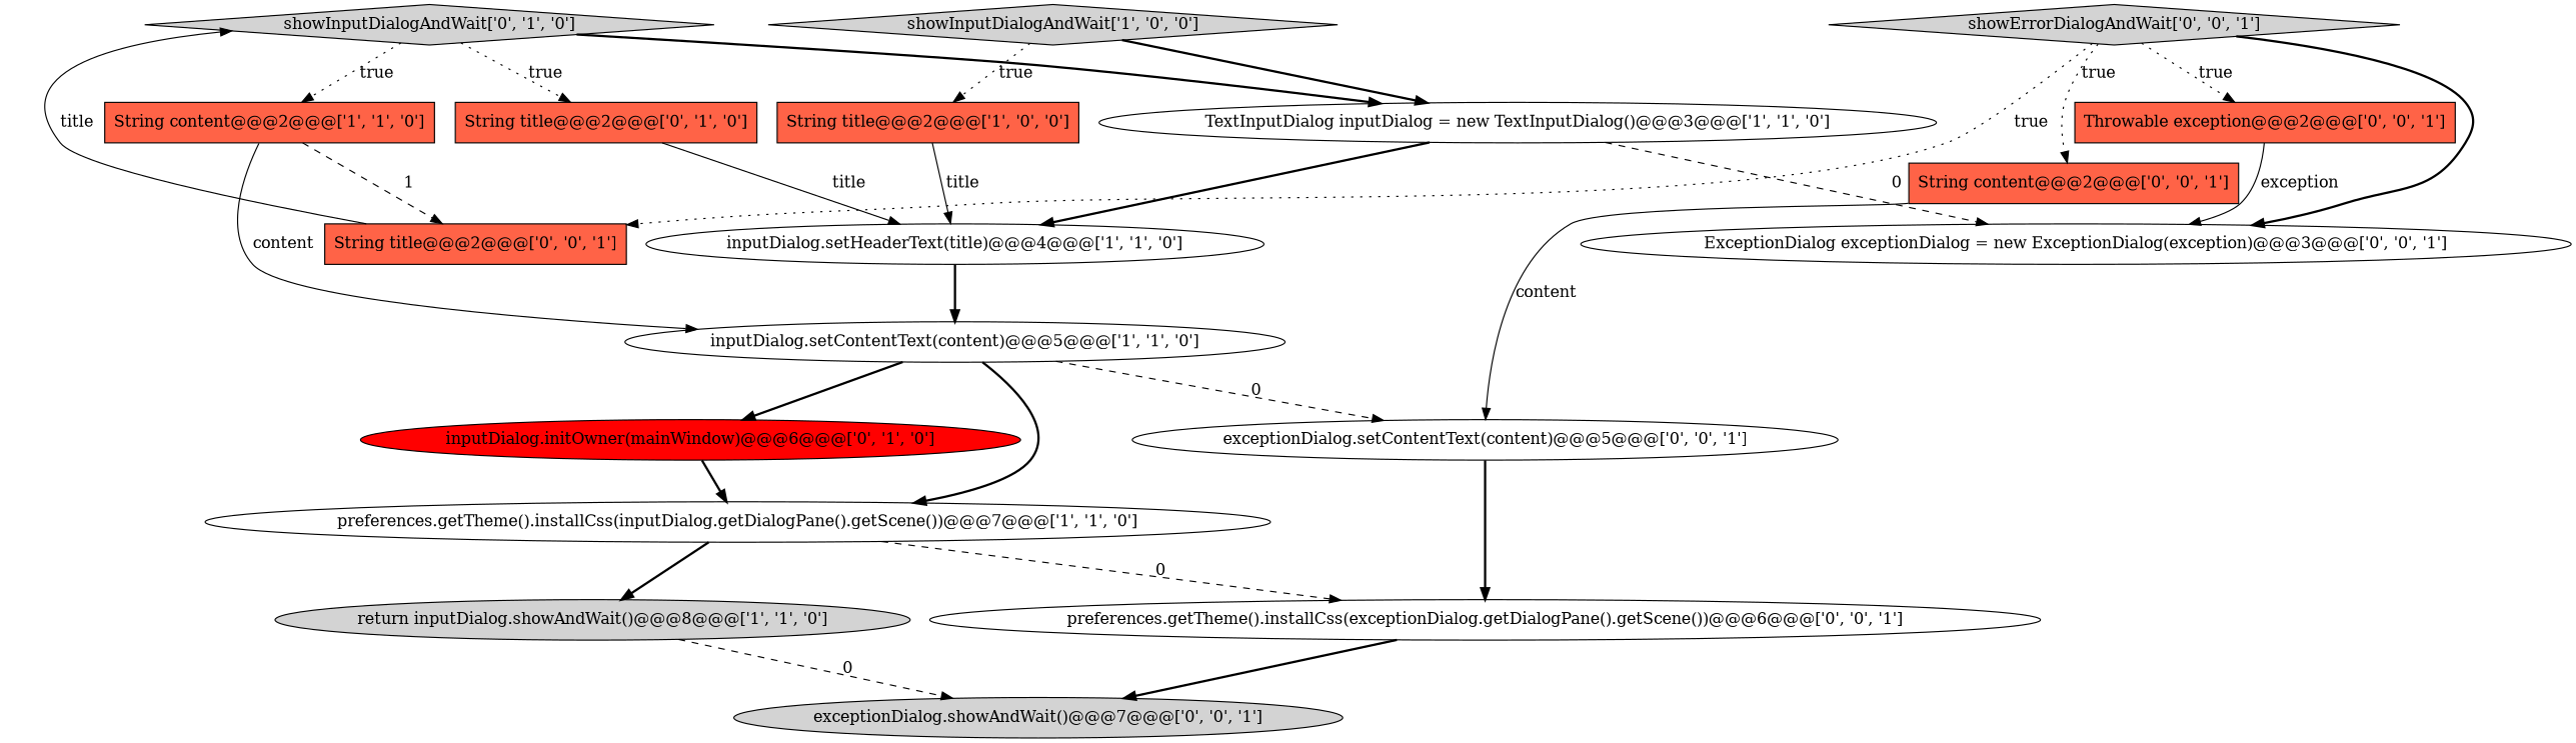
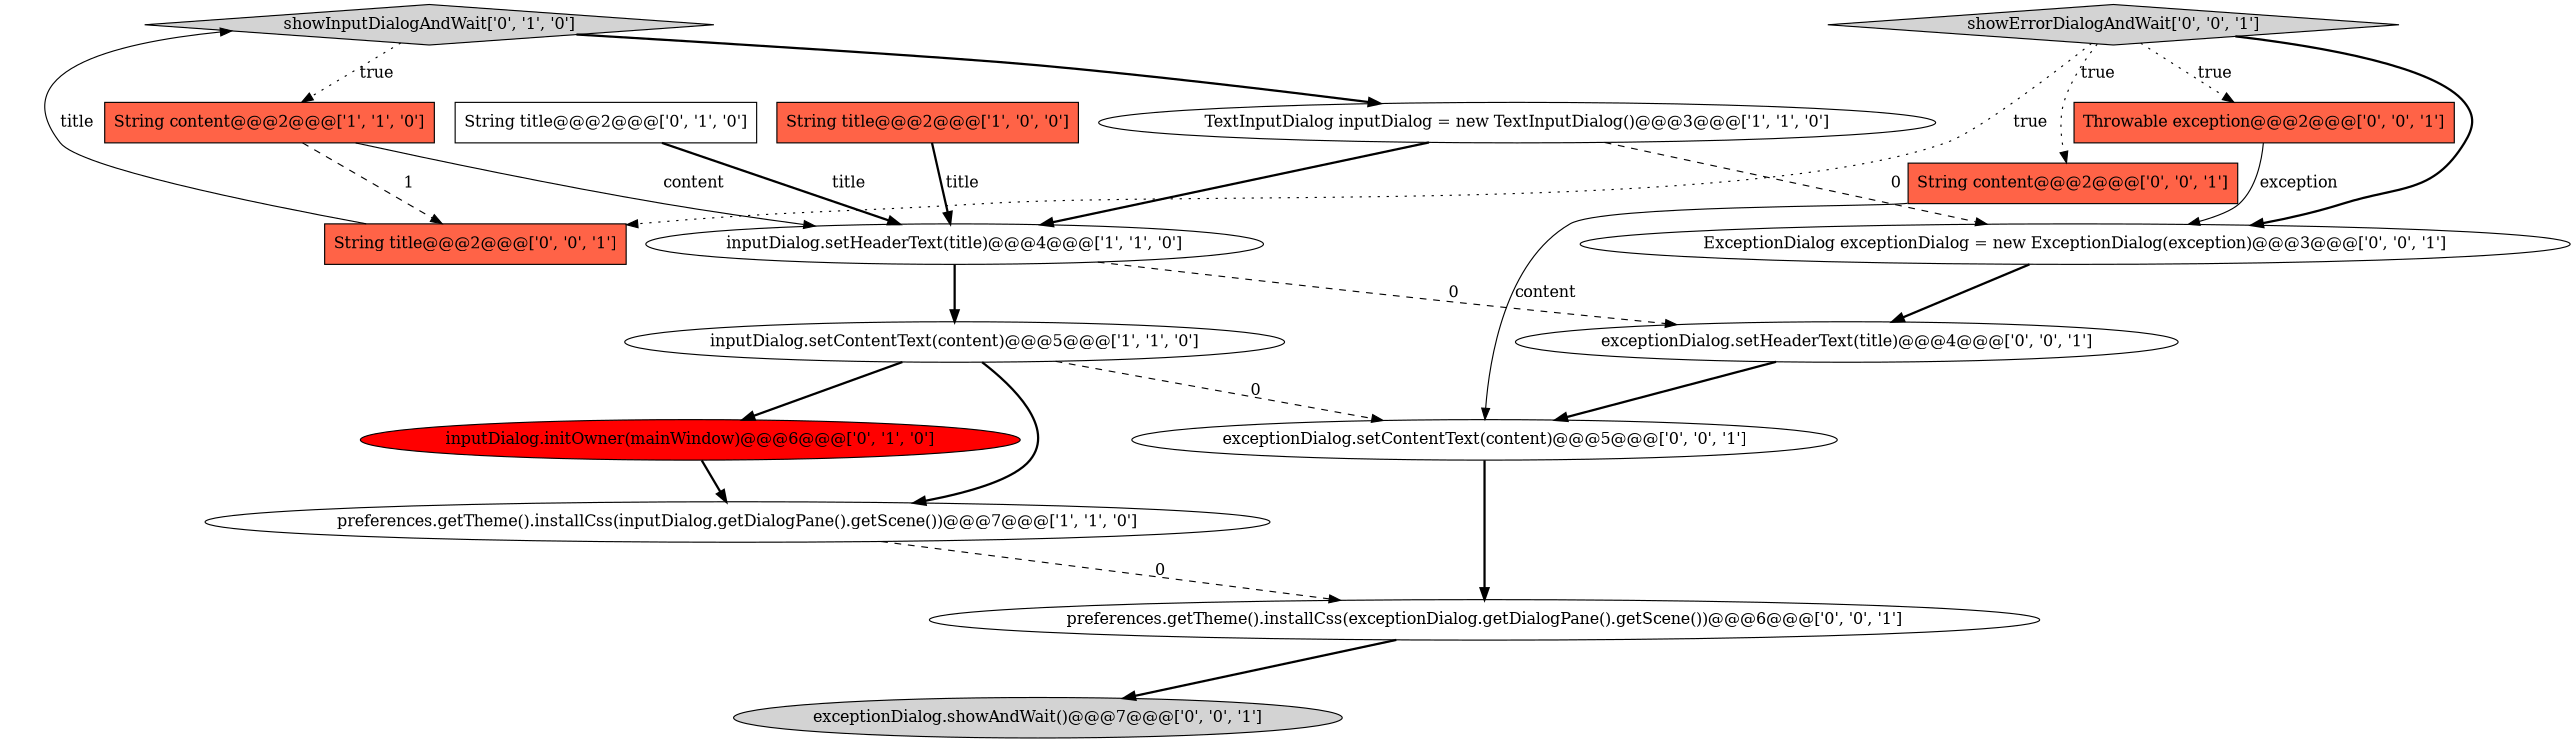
  digraph {
    node [fillcolor=white shape=ellipse style=filled]
    edge [style=bold]
    n1 [fillcolor=lightgray label="showInputDialogAndWait['0', '1', '0']" shape=diamond]
    n2 [fillcolor=tomato label="String content@@@2@@@['1', '1', '0']" shape=box]
-   n3 [fillcolor=tomato label="String title@@@2@@@['0', '1', '0']" shape=box]
+   n3 [label="String title@@@2@@@['0', '1', '0']" shape=box]
    n4 [label="TextInputDialog inputDialog = new TextInputDialog()@@@3@@@['1', '1', '0']"]
    n5 [label="inputDialog.setContentText(content)@@@5@@@['1', '1', '0']"]
    n6 [fillcolor=tomato label="String title@@@2@@@['0', '0', '1']" shape=box]
    n7 [label="inputDialog.setHeaderText(title)@@@4@@@['1', '1', '0']"]
    n8 [label="ExceptionDialog exceptionDialog = new ExceptionDialog(exception)@@@3@@@['0', '0', '1']"]
+   n9 [label="exceptionDialog.setHeaderText(title)@@@4@@@['0', '0', '1']"]
    n10 [label="preferences.getTheme().installCss(inputDialog.getDialogPane().getScene())@@@7@@@['1', '1', '0']"]
    n11 [fillcolor=red label="inputDialog.initOwner(mainWindow)@@@6@@@['0', '1', '0']"]
    n12 [label="exceptionDialog.setContentText(content)@@@5@@@['0', '0', '1']"]
-   n13 [fillcolor=lightgray label="return inputDialog.showAndWait()@@@8@@@['1', '1', '0']"]
    n14 [label="preferences.getTheme().installCss(exceptionDialog.getDialogPane().getScene())@@@6@@@['0', '0', '1']"]
    n15 [fillcolor=lightgray label="exceptionDialog.showAndWait()@@@7@@@['0', '0', '1']"]
    n16 [fillcolor=tomato label="Throwable exception@@@2@@@['0', '0', '1']" shape=box]
    n17 [fillcolor=tomato label="String content@@@2@@@['0', '0', '1']" shape=box]
    n18 [fillcolor=tomato label="String title@@@2@@@['1', '0', '0']" shape=box]
    n19 [fillcolor=lightgray label="showErrorDialogAndWait['0', '0', '1']" shape=diamond]
-   n20 [fillcolor=lightgray label="showInputDialogAndWait['1', '0', '0']" shape=diamond]
    n1 -> n2 [label=true style=dotted]
-   n1 -> n3 [label=true style=dotted]
    n1 -> n4
-   n2 -> n5 [label=content style=solid]
+   n2 -> n7 [label=content style=solid]
    n2 -> n6 [label=1 style=dashed]
-   n3 -> n7 [label=title style=solid]
+   n3 -> n7 [label=title]
    n4 -> n7
    n4 -> n8 [label=0 style=dashed]
    n5 -> n10
    n5 -> n11
    n5 -> n12 [label=0 style=dashed]
    n6 -> n1 [label=title style=solid]
    n7 -> n5
-   n10 -> n13
+   n7 -> n9 [label=0 style=dashed]
+   n8 -> n9
+   n9 -> n12
    n10 -> n14 [label=0 style=dashed]
    n11 -> n10
    n12 -> n14
-   n13 -> n15 [label=0 style=dashed]
    n14 -> n15
    n16 -> n8 [label=exception style=solid]
    n17 -> n12 [label=content style=solid]
-   n18 -> n7 [label=title style=solid]
+   n18 -> n7 [label=title]
    n19 -> n6 [label=true style=dotted]
    n19 -> n8
    n19 -> n16 [label=true style=dotted]
    n19 -> n17 [label=true style=dotted]
-   n20 -> n4
-   n20 -> n18 [label=true style=dotted]
  }
